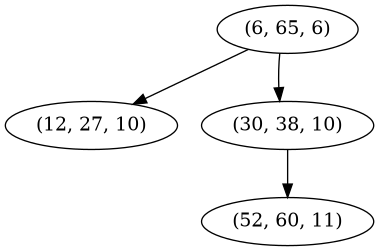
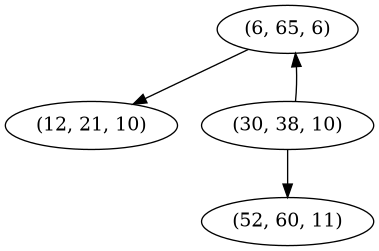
  digraph {
    "(6, 65, 6)"
-   "(12, 21, 10)" [label="(12, 27, 10)"]
+   "(12, 21, 10)"
    "(30, 38, 10)"
    "(52, 60, 11)"
    "(6, 65, 6)" -> "(12, 21, 10)"
-   "(6, 65, 6)" -> "(30, 38, 10)"
+   "(30, 38, 10)" -> "(6, 65, 6)"
    "(30, 38, 10)" -> "(52, 60, 11)"
  }
